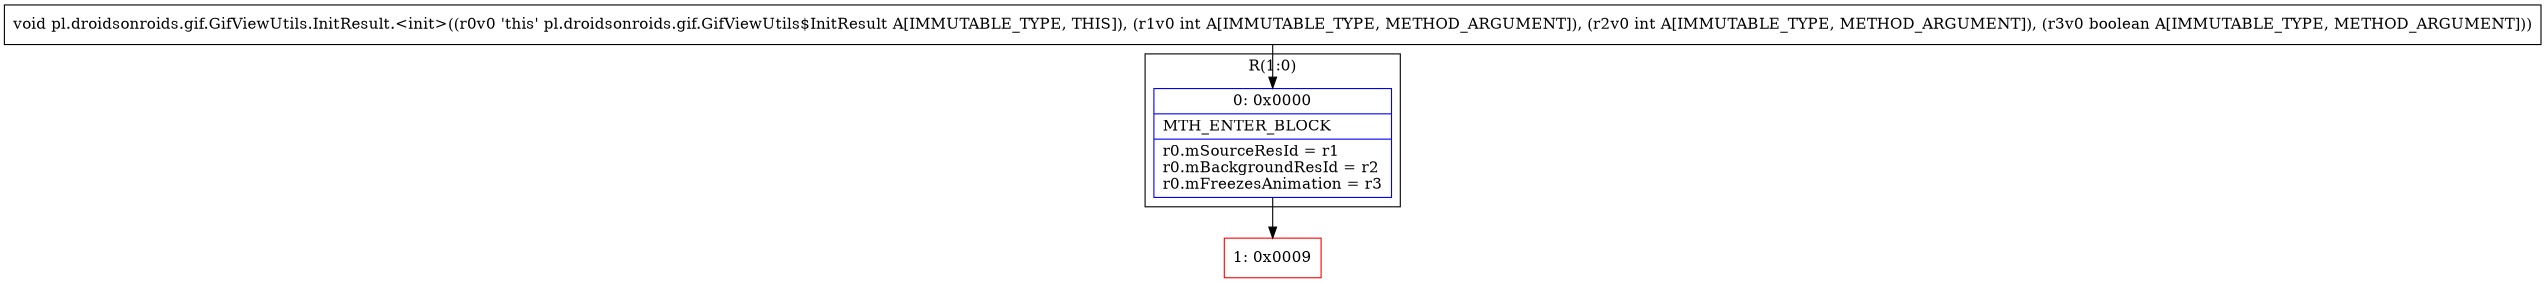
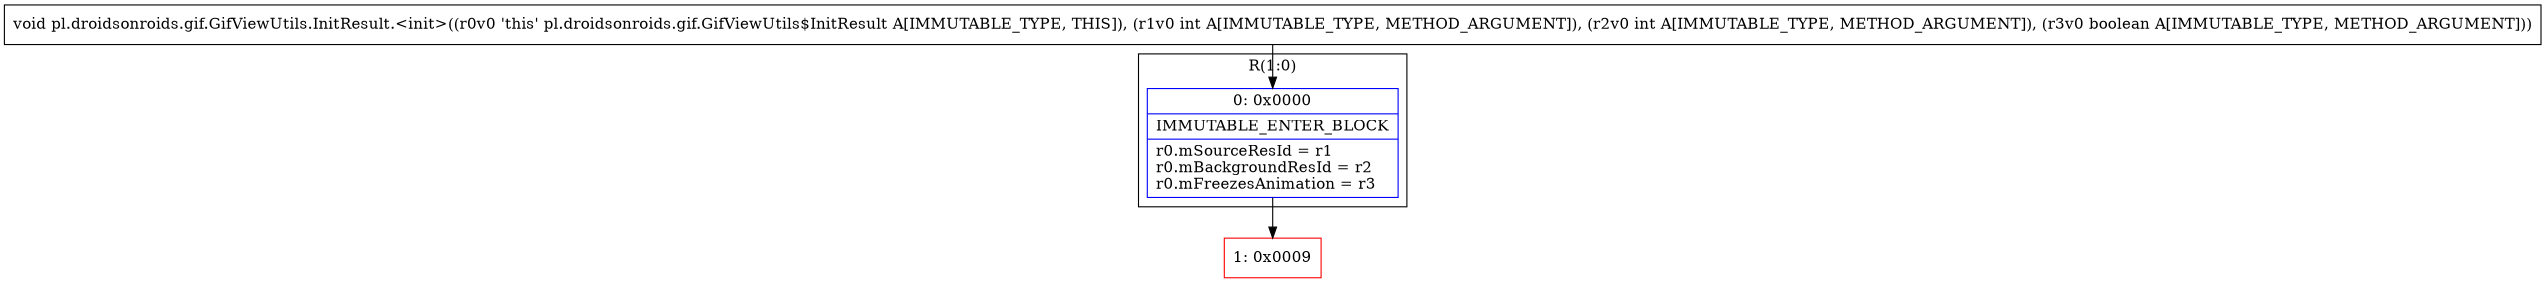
  digraph {
    node [shape=record]
-   n1 [color=blue label="{0\:\ 0x0000|MTH_ENTER_BLOCK\l|r0.mSourceResId = r1\lr0.mBackgroundResId = r2\lr0.mFreezesAnimation = r3\l}"]
+   n1 [color=blue label="{0\:\ 0x0000|IMMUTABLE_ENTER_BLOCK\l|r0.mSourceResId = r1\lr0.mBackgroundResId = r2\lr0.mFreezesAnimation = r3\l}"]
    n2 [color=red label="{1\:\ 0x0009}"]
    n3 [label="{void pl.droidsonroids.gif.GifViewUtils.InitResult.\<init\>((r0v0 'this' pl.droidsonroids.gif.GifViewUtils$InitResult A[IMMUTABLE_TYPE, THIS]), (r1v0 int A[IMMUTABLE_TYPE, METHOD_ARGUMENT]), (r2v0 int A[IMMUTABLE_TYPE, METHOD_ARGUMENT]), (r3v0 boolean A[IMMUTABLE_TYPE, METHOD_ARGUMENT])) }"]
    subgraph cluster_1 {
      label="R(1:0)"
      n1
    }
    n1 -> n2
    n3 -> n1
  }
